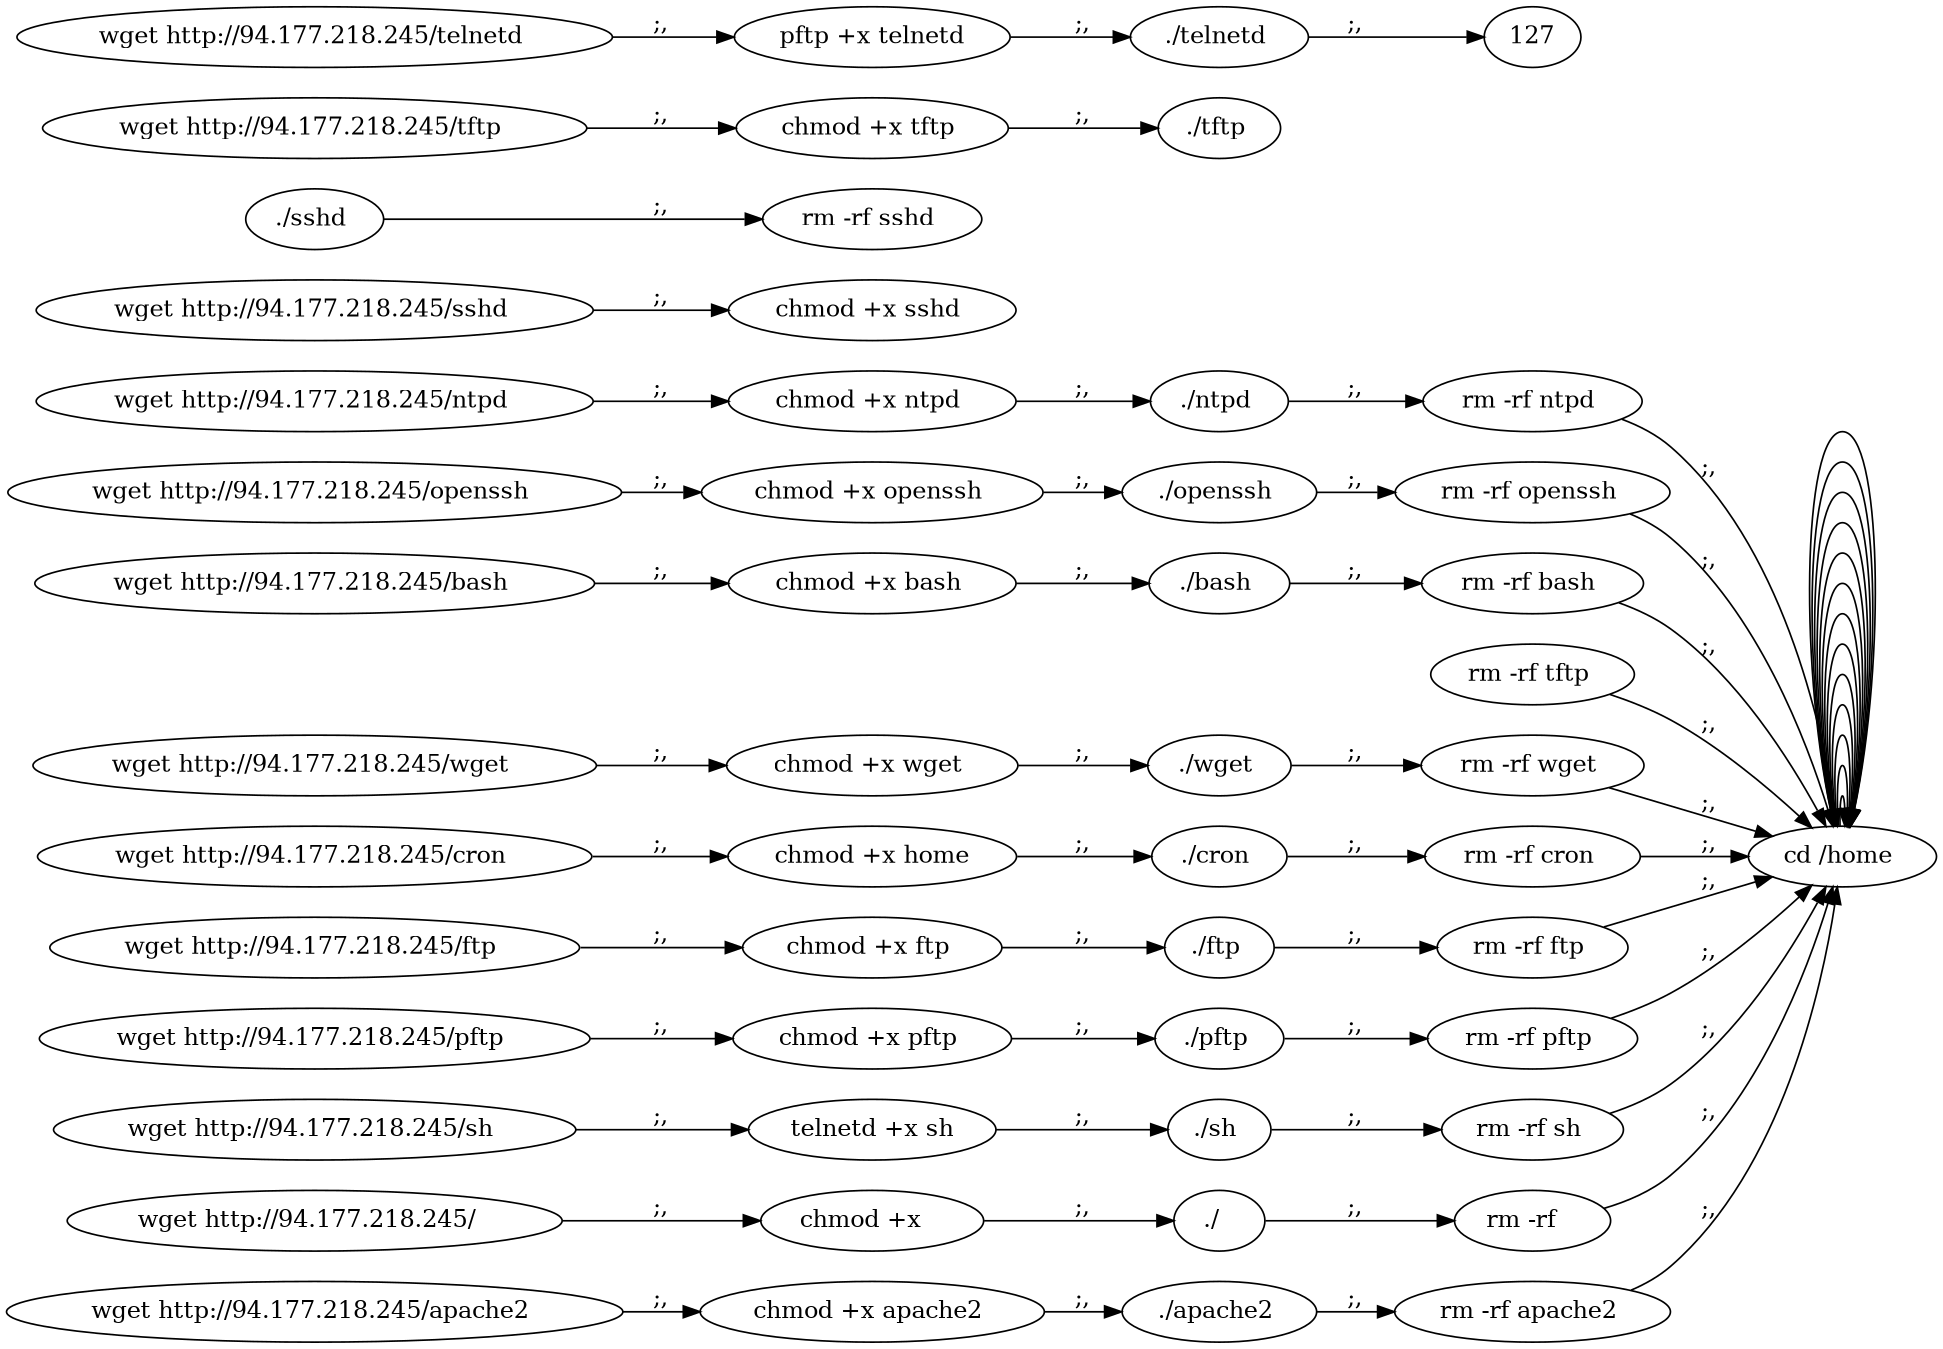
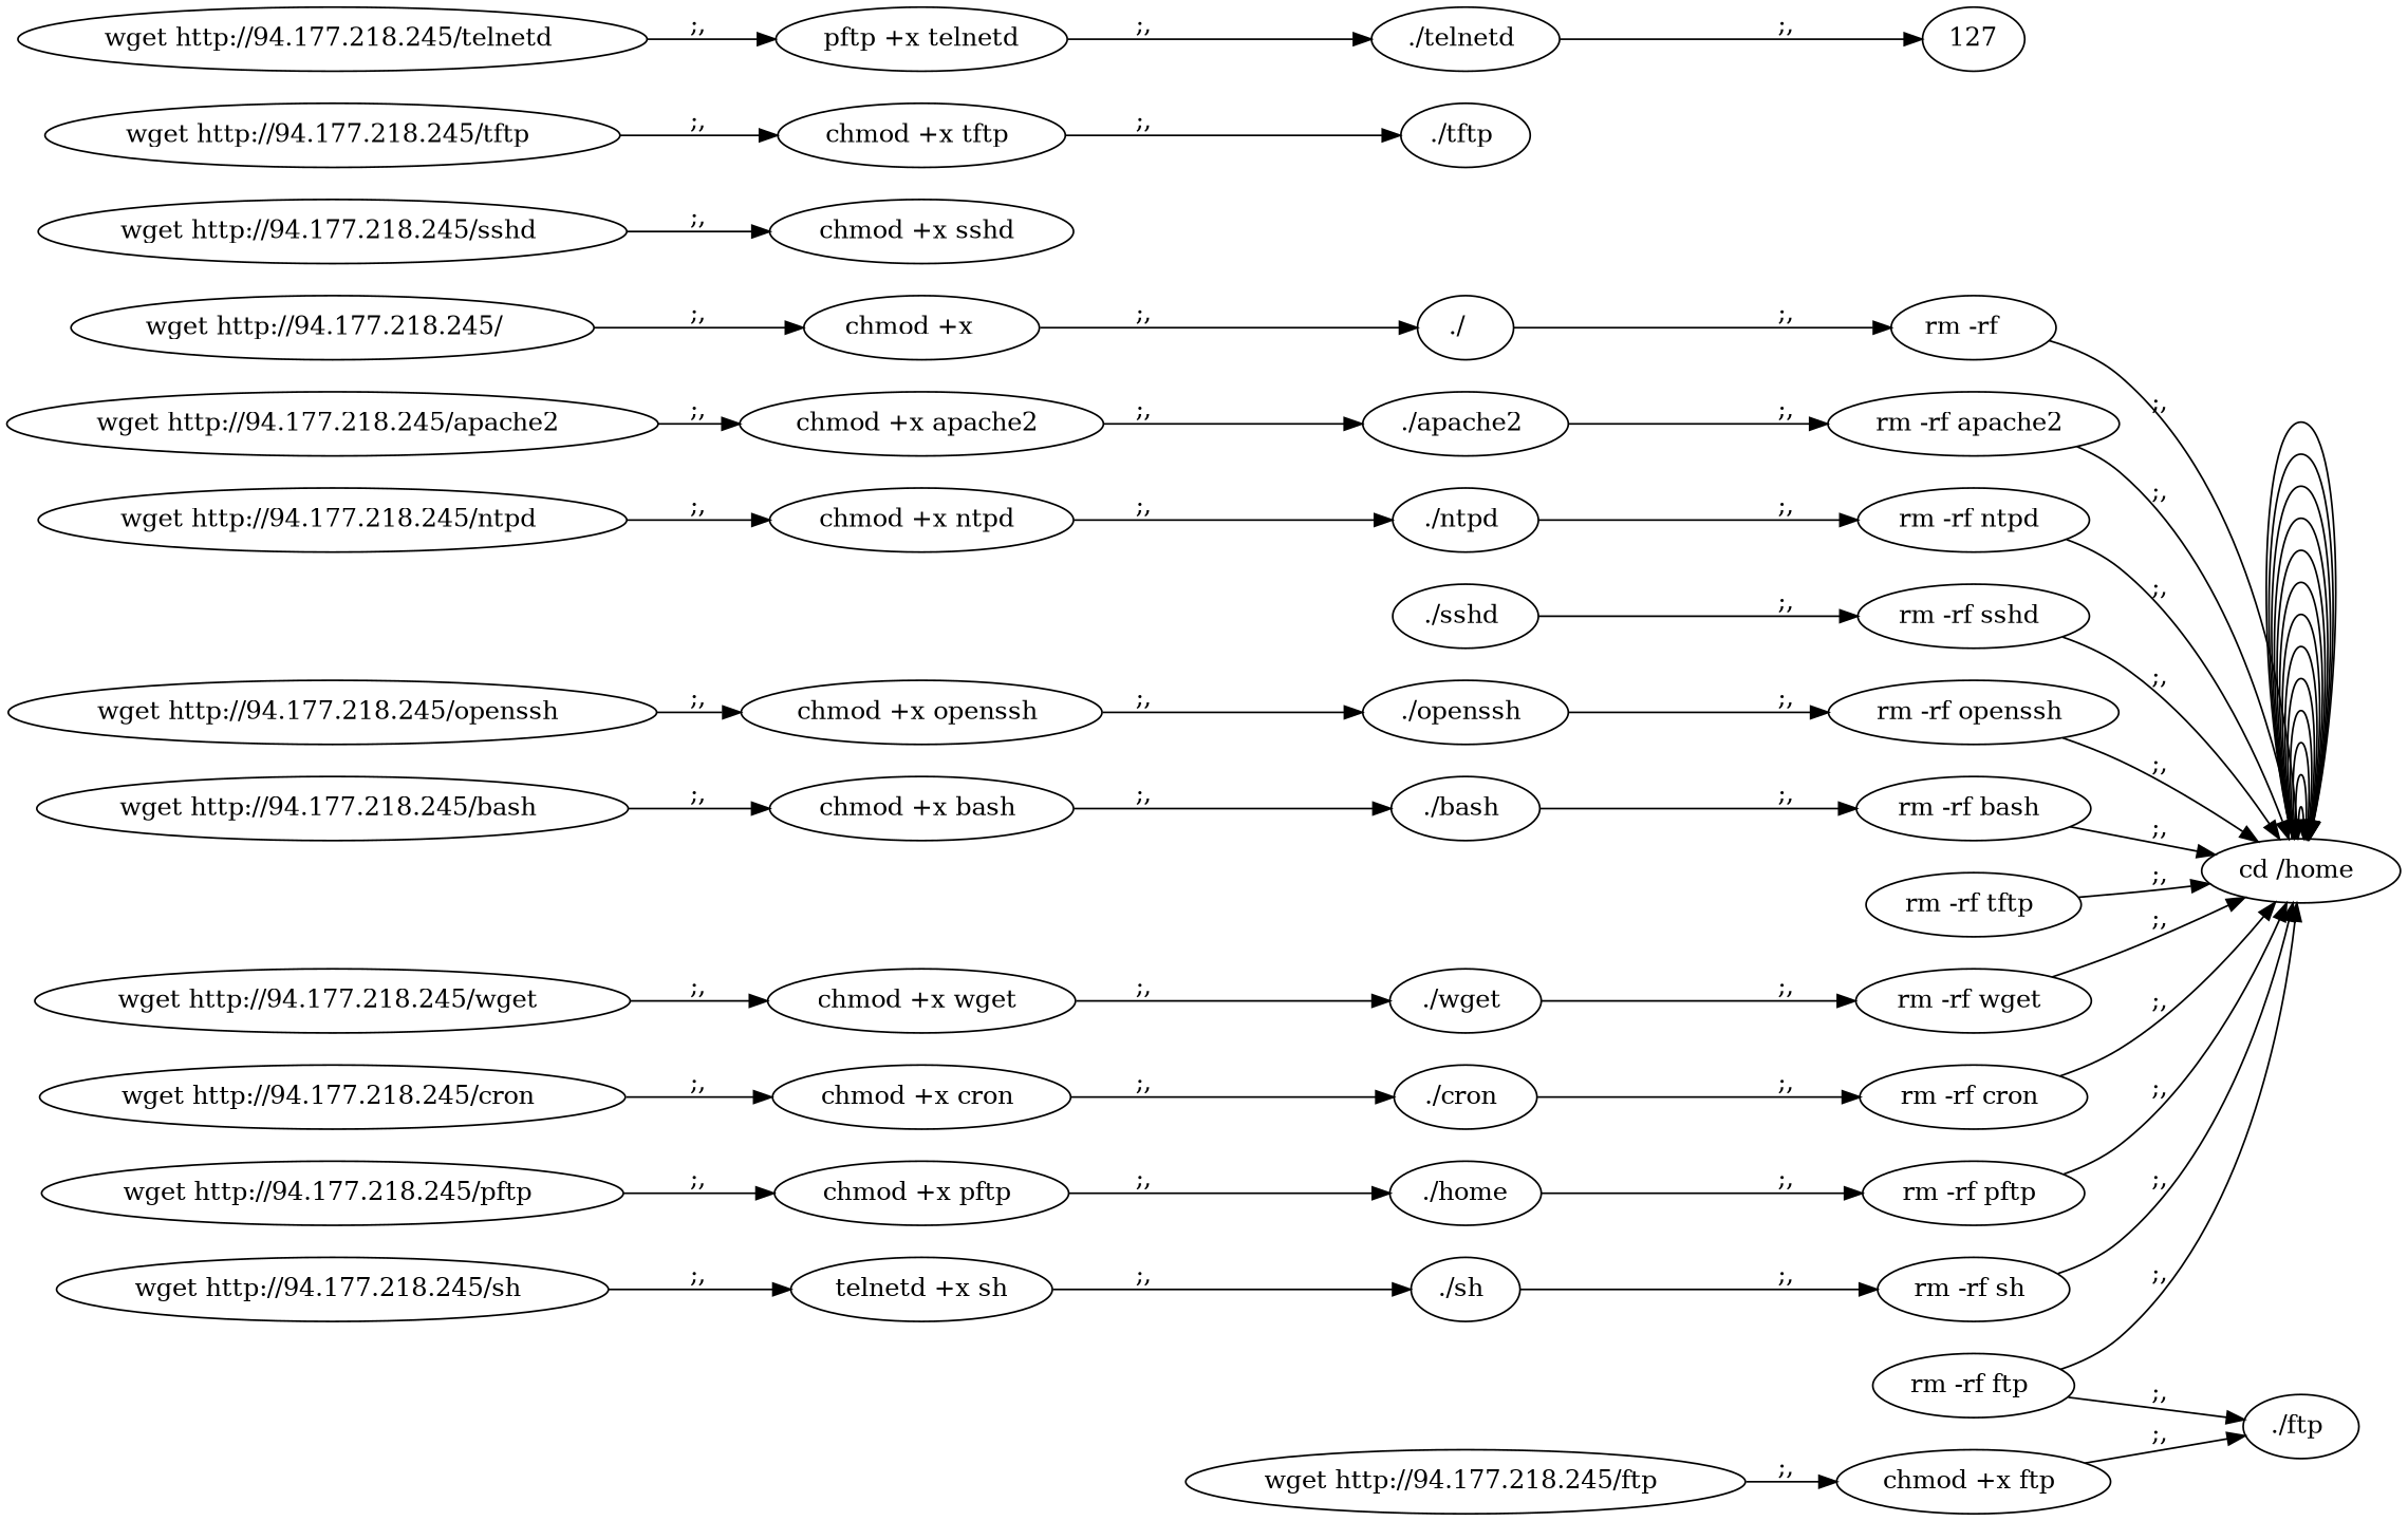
  digraph {
    rankdir=LR
    n1 [label="cd /home "]
    n2 [label="wget http://94.177.218.245/ntpd "]
    n3 [label="chmod +x ntpd "]
    n4 [label="./ntpd "]
    n5 [label="rm -rf ntpd "]
    n6 [label="wget http://94.177.218.245/sshd "]
    n7 [label="chmod +x sshd "]
    n8 [label="./sshd "]
    n9 [label="rm -rf sshd "]
    n10 [label="wget http://94.177.218.245/openssh "]
    n11 [label="chmod +x openssh "]
    n12 [label="./openssh "]
    n13 [label="rm -rf openssh "]
    n14 [label="wget http://94.177.218.245/bash "]
    n15 [label="chmod +x bash "]
    n16 [label="./bash "]
    n17 [label="rm -rf bash "]
    n18 [label="wget http://94.177.218.245/tftp "]
    n19 [label="chmod +x tftp "]
    n20 [label="./tftp "]
    n21 [label="rm -rf tftp "]
    n22 [label="wget http://94.177.218.245/wget "]
    n23 [label="chmod +x wget "]
    n24 [label="./wget "]
    n25 [label="rm -rf wget "]
    n26 [label="wget http://94.177.218.245/cron "]
-   n27 [label="chmod +x home"]
+   n27 [label="chmod +x cron "]
    n28 [label="./cron "]
    n29 [label="rm -rf cron "]
    n30 [label="wget http://94.177.218.245/ftp "]
    n31 [label="chmod +x ftp "]
    n32 [label="./ftp "]
    n33 [label="rm -rf ftp "]
    n34 [label="wget http://94.177.218.245/pftp "]
    n35 [label="chmod +x pftp "]
-   n36 [label="./pftp "]
+   n36 [label="./home"]
    n37 [label="rm -rf pftp "]
    n38 [label="wget http://94.177.218.245/sh "]
    n39 [label="telnetd +x sh"]
    n40 [label="./sh "]
    n41 [label="rm -rf sh "]
    n42 [label="wget http://94.177.218.245/  "]
    n43 [label="chmod +x   "]
    n44 [label="./  "]
    n45 [label="rm -rf   "]
    n46 [label="wget http://94.177.218.245/apache2 "]
    n47 [label="chmod +x apache2 "]
    n48 [label="./apache2 "]
    n49 [label="rm -rf apache2 "]
    n50 [label="wget http://94.177.218.245/telnetd "]
    n51 [label="pftp +x telnetd"]
    n52 [label="./telnetd "]
    127
    n1 -> n1
    n1 -> n1
    n1 -> n1
    n1 -> n1
    n1 -> n1
    n1 -> n1
    n1 -> n1
    n1 -> n1
    n1 -> n1
    n1 -> n1
    n1 -> n1
    n1 -> n1
    n1 -> n1
    n2 -> n3 [label=";,"]
    n3 -> n4 [label=";,"]
    n4 -> n5 [label=";,"]
    n5 -> n1 [label=";,"]
    n6 -> n7 [label=";,"]
    n8 -> n9 [label=";,"]
+   n9 -> n1 [label=";,"]
    n10 -> n11 [label=";,"]
    n11 -> n12 [label=";,"]
    n12 -> n13 [label=";,"]
    n13 -> n1 [label=";,"]
    n14 -> n15 [label=";,"]
    n15 -> n16 [label=";,"]
    n16 -> n17 [label=";,"]
    n17 -> n1 [label=";,"]
    n18 -> n19 [label=";,"]
    n19 -> n20 [label=";,"]
    n21 -> n1 [label=";,"]
    n22 -> n23 [label=";,"]
    n23 -> n24 [label=";,"]
    n24 -> n25 [label=";,"]
    n25 -> n1 [label=";,"]
    n26 -> n27 [label=";,"]
    n27 -> n28 [label=";,"]
    n28 -> n29 [label=";,"]
    n29 -> n1 [label=";,"]
    n30 -> n31 [label=";,"]
    n31 -> n32 [label=";,"]
-   n32 -> n33 [label=";,"]
+   n33 -> n32 [label=";,"]
    n33 -> n1 [label=";,"]
    n34 -> n35 [label=";,"]
    n35 -> n36 [label=";,"]
    n36 -> n37 [label=";,"]
    n37 -> n1 [label=";,"]
    n38 -> n39 [label=";,"]
    n39 -> n40 [label=";,"]
    n40 -> n41 [label=";,"]
    n41 -> n1 [label=";,"]
    n42 -> n43 [label=";,"]
    n43 -> n44 [label=";,"]
    n44 -> n45 [label=";,"]
    n45 -> n1 [label=";,"]
    n46 -> n47 [label=";,"]
    n47 -> n48 [label=";,"]
    n48 -> n49 [label=";,"]
    n49 -> n1 [label=";,"]
    n50 -> n51 [label=";,"]
    n51 -> n52 [label=";,"]
    n52 -> 127 [label=";,"]
  }
